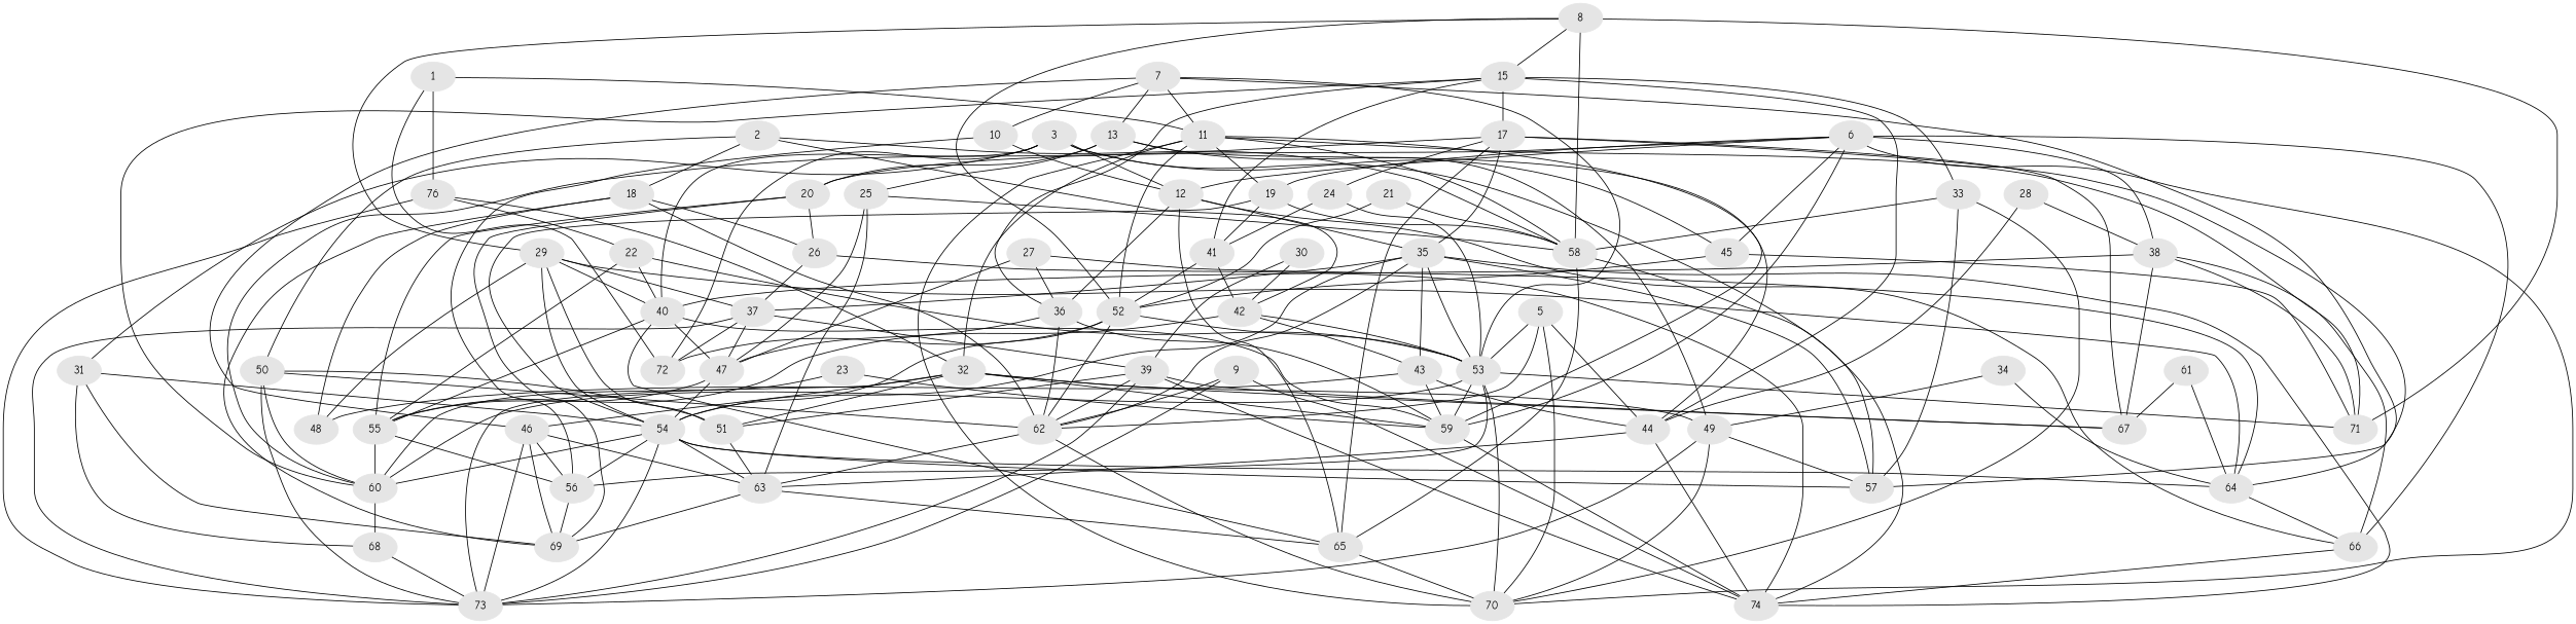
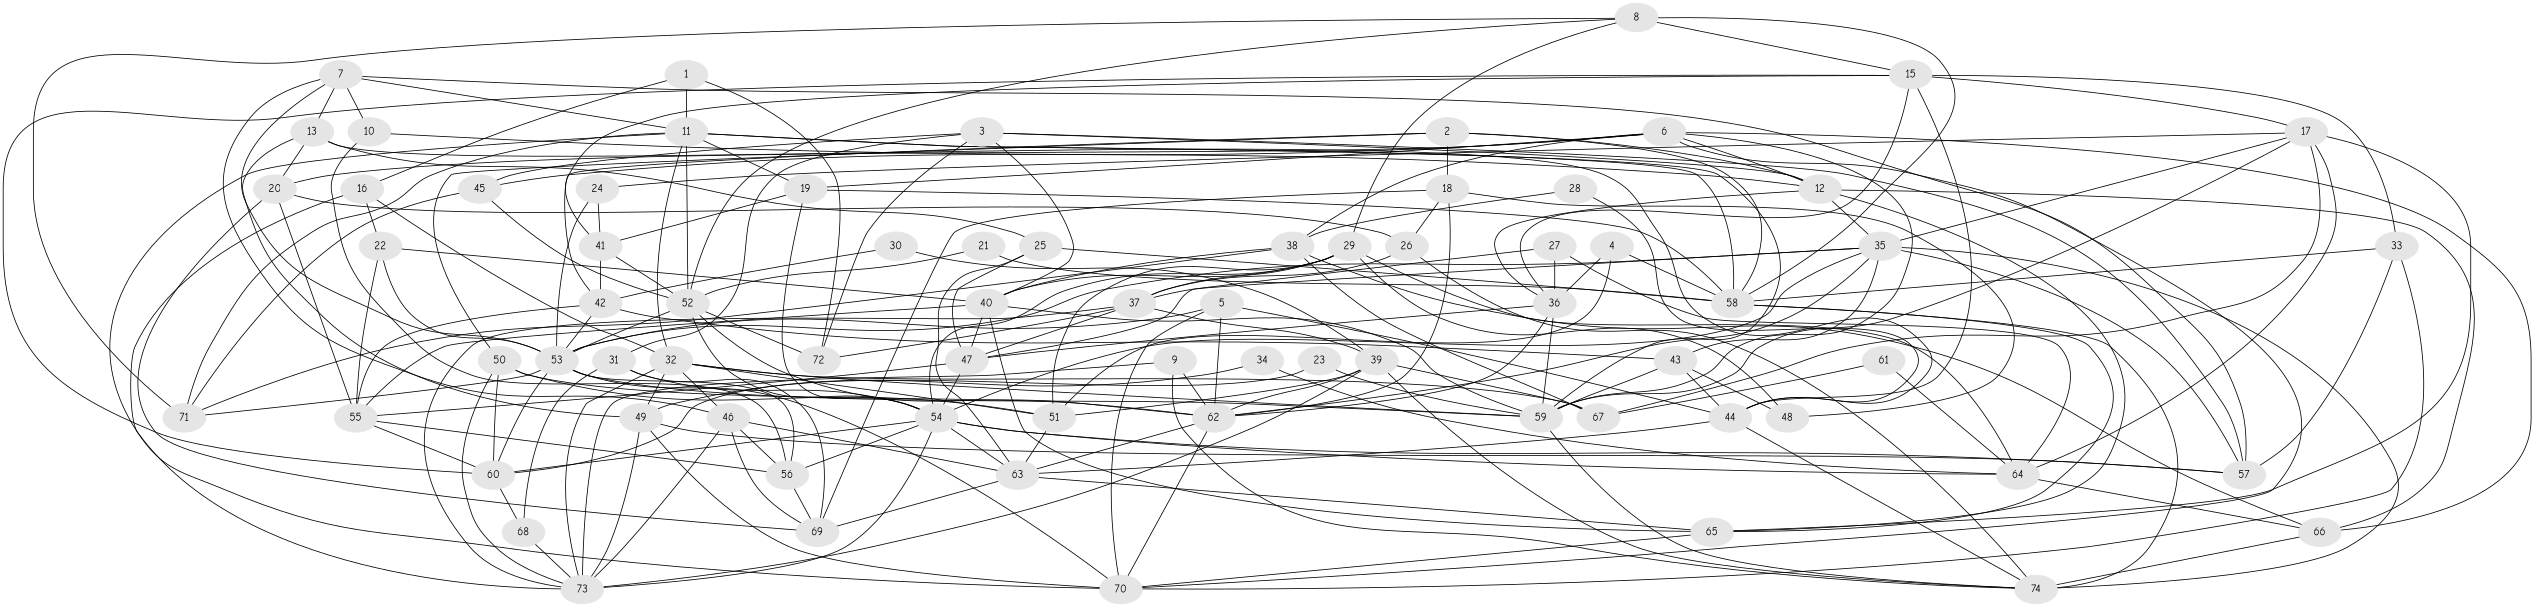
  graph {
    fontname="Comic Neue"
    node [color=gray90 fontname="Comic Neue" style=filled]
    edge [fontname="Comic Neue" weight=1.0]
    1
    11
-   16 [label=76]
+   16
    72
    58
    70
    59
    52
    71
    19
    32
    73
    22
    2
    12
    18
    42
    50
    36
    66
    35
    65
    62
    26
    48
    69
    53
    55
    43
    51
    60
    74
    3
    31
    40
    45
    57
    54
    68
    47
+   4
    63
    5
    44
    56
    6
    20
    38
    67
    7
    10
    13
    46
    25
    49
    8
    15
    29
    17
    33
    41
    64
    37
    9
    24
    21
    23
    39
    27
    28
    30
    34
    61
    1 -- 11
    1 -- 16
    1 -- 72
    11 -- 58
    11 -- 70
    11 -- 59
    11 -- 52
    11 -- 71
    11 -- 19
    11 -- 32
    16 -- 32
    16 -- 73
    16 -- 22
    58 -- 65
    58 -- 74
    59 -- 74
    52 -- 72
    52 -- 62
    52 -- 53
    52 -- 54
    19 -- 58
    19 -- 54
    19 -- 41
    32 -- 59
    32 -- 73
    32 -- 51
    32 -- 67
    32 -- 46
    32 -- 49
    22 -- 53
    22 -- 55
    22 -- 40
    2 -- 58
+   2 -- 12
    2 -- 18
    2 -- 42
    2 -- 50
    12 -- 36
    12 -- 66
    12 -- 35
    12 -- 65
    18 -- 62
    18 -- 26
    18 -- 48
    18 -- 69
    42 -- 53
    42 -- 55
    42 -- 43
    50 -- 73
    50 -- 62
    50 -- 51
    50 -- 60
    36 -- 59
    36 -- 62
    36 -- 47
    66 -- 74
    35 -- 62 [weight=2.0]
    35 -- 53
    35 -- 43
    35 -- 74
    35 -- 57
    35 -- 54
    35 -- 37
    65 -- 70
    62 -- 70
    62 -- 63
    26 -- 74
    26 -- 37
    53 -- 70
    53 -- 59
    53 -- 71
    53 -- 60
    53 -- 56
    55 -- 60
    55 -- 56
    43 -- 59
    43 -- 48
    43 -- 44
    51 -- 63
    60 -- 68
    3 -- 72
    3 -- 12
    3 -- 31
    3 -- 40
    3 -- 45
    3 -- 57
    31 -- 69
    31 -- 54
    31 -- 68
    40 -- 59
    40 -- 65
    40 -- 55
    40 -- 47
    45 -- 52
    45 -- 71
    54 -- 73
    54 -- 60
    54 -- 57
    54 -- 63
    54 -- 56
    54 -- 64
    68 -- 73
    47 -- 55
    47 -- 54
+   4 -- 58
+   4 -- 36
+   4 -- 51
    63 -- 65
    63 -- 69
    5 -- 70
    5 -- 62
    5 -- 53
    5 -- 44
    44 -- 74
    44 -- 63
    56 -- 69
    6 -- 70
    6 -- 59
    6 -- 19
    6 -- 12
    6 -- 66 [weight=2.0]
    6 -- 45
    6 -- 20
    6 -- 38 [weight=2.0]
    20 -- 26
    20 -- 69
    20 -- 55
    38 -- 71
    38 -- 66
    38 -- 40
    38 -- 67
    7 -- 11
    7 -- 53
    7 -- 57
    7 -- 10
    7 -- 13
    7 -- 46
    10 -- 12
    10 -- 56
    13 -- 44
    13 -- 20
    13 -- 25
    13 -- 49
    46 -- 73
    46 -- 69
    46 -- 63
    46 -- 56
    25 -- 58
    25 -- 47
    25 -- 63
    49 -- 70
    49 -- 73
    49 -- 57
    8 -- 58 [weight=2.0]
    8 -- 52
    8 -- 71
    8 -- 15
    8 -- 29
    15 -- 36
    15 -- 60
    15 -- 44
    15 -- 17
    15 -- 33
    15 -- 41
    29 -- 48
    29 -- 51
    29 -- 40
    29 -- 54
    29 -- 64
    29 -- 37
    17 -- 35
    17 -- 65
-   17 -- 60
+   17 -- 59
    17 -- 67
    17 -- 64
    17 -- 24
    33 -- 58 [weight=2.0]
    33 -- 70
    33 -- 57
    41 -- 52
    41 -- 42
    64 -- 66
    37 -- 72
    37 -- 73
    37 -- 47
    37 -- 39
    9 -- 73
    9 -- 62
    9 -- 74
    24 -- 53
    24 -- 41
    21 -- 58
    21 -- 52
    23 -- 59
    23 -- 60
    39 -- 73
    39 -- 62
    39 -- 51
    39 -- 74
    39 -- 67
    27 -- 36
    27 -- 47
    27 -- 64
    28 -- 44
    28 -- 38
    30 -- 42
    30 -- 39
    34 -- 49
    34 -- 64
    61 -- 67
    61 -- 64
  }
